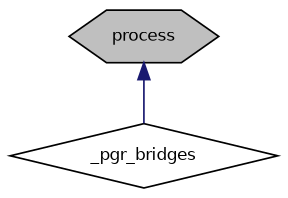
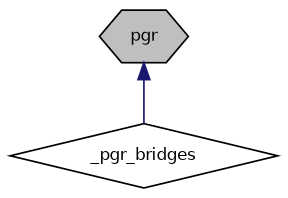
  digraph {
    rankdir=TB
    node [color=black fontname=Helvetica fontsize=10 style=filled]
-   n1 [fillcolor=grey75 fontcolor=black height=0.2 label=process shape=hexagon width=0.4]
+   n1 [fillcolor=grey75 fontcolor=black height=0.2 label=pgr shape=hexagon width=0.4]
    n2 [fillcolor=white height=0.2 label=_pgr_bridges shape=diamond width=0.4]
    n1 -> n2 [color=midnightblue dir=back fontname=Helvetica fontsize=10 labelfontname=Helvetica labelfontsize=10 style=solid]
  }
